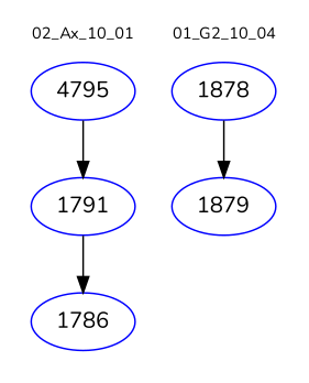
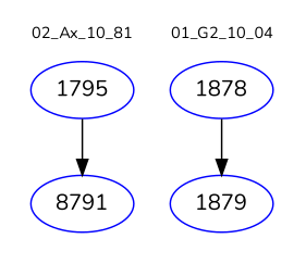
  digraph {
    fontname=Nunito
    node [color=blue fontname=Nunito]
    edge [color=black fontname=Nunito]
-   n1 [label=1791]
-   n2 [label=1786]
-   n3 [label=4795]
+   n1 [label=8791]
+   n3 [label=1795]
    n4 [label=1878]
    n5 [label=1879]
    subgraph cluster_1 {
      color=white
      fontsize=10
-     label="02_Ax_10_01"
+     label="02_Ax_10_81"
      n1
-     n2
      n3
    }
    subgraph cluster_2 {
      color=white
      fontsize=10
      label="01_G2_10_04"
      n4
      n5
    }
-   n1 -> n2
    n3 -> n1
    n4 -> n5
  }
